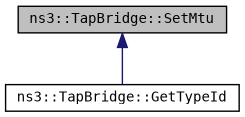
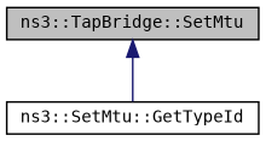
  digraph {
    rankdir=TB
    fontname="DejaVu Sans Mono"
    node [color=black fontname="DejaVu Sans Mono" fontsize=10 shape=record style=filled]
    n1 [fillcolor=grey75 fontcolor=black height=0.2 label="ns3::TapBridge::SetMtu" width=0.4]
-   n2 [fillcolor=white height=0.2 label="ns3::TapBridge::GetTypeId" width=0.4]
+   n2 [fillcolor=white height=0.2 label="ns3::SetMtu::GetTypeId" width=0.4]
    n1 -> n2 [color=midnightblue dir=back fontname="DejaVu Sans Mono" fontsize=10 labelfontname=Helvetica labelfontsize=10 style=solid]
  }
